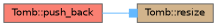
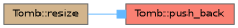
  digraph {
    rankdir=LR
    node [fontname=Helvetica fontsize=10 shape=box style=filled]
    n1 [color=gray40 fillcolor=salmon fontcolor=black height=0.2 label="Tomb::push_back" width=0.4]
    n2 [color=grey40 fillcolor=tan height=0.2 label="Tomb::resize" width=0.4]
-   n1 -> n2 [color=steelblue1 fontname=Helvetica fontsize=10 labelfontname=Helvetica labelfontsize=10 style=solid arrowhead=box]
+   n2 -> n1 [color=steelblue1 fontname=Helvetica fontsize=10 labelfontname=Helvetica labelfontsize=10 style=solid arrowhead=box]
  }
